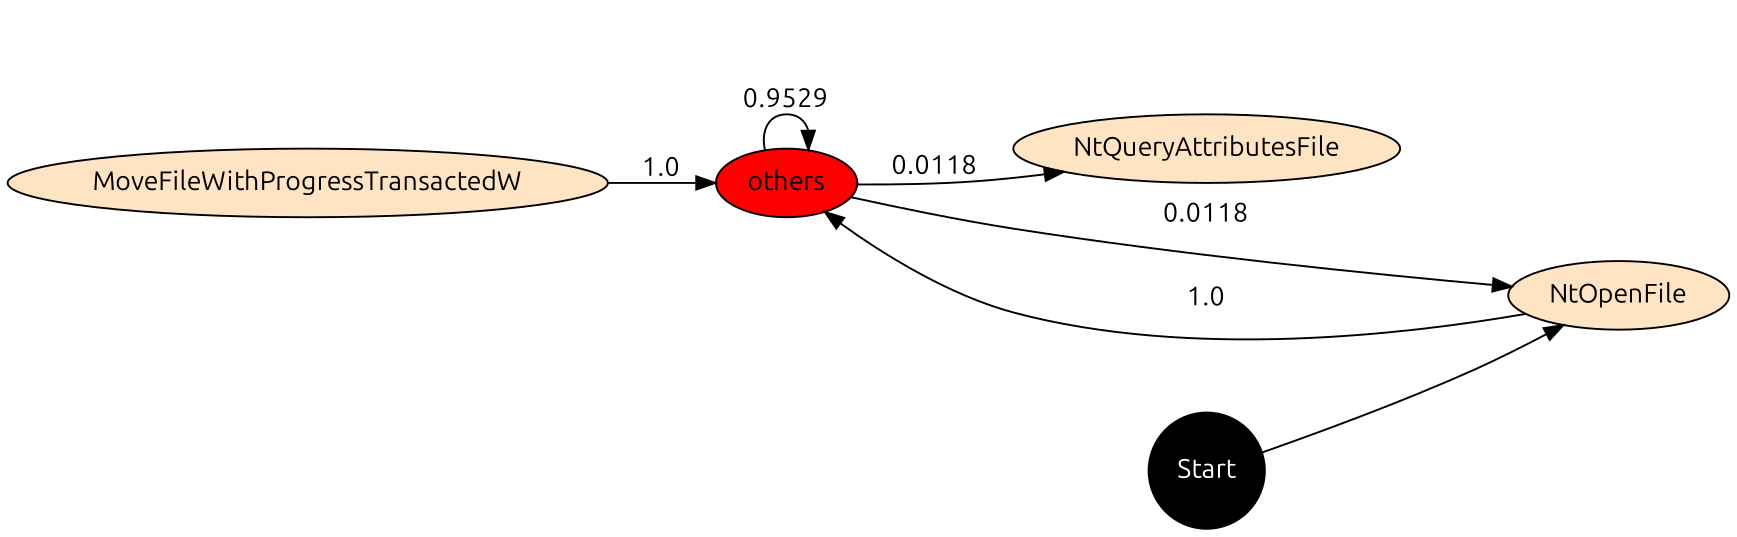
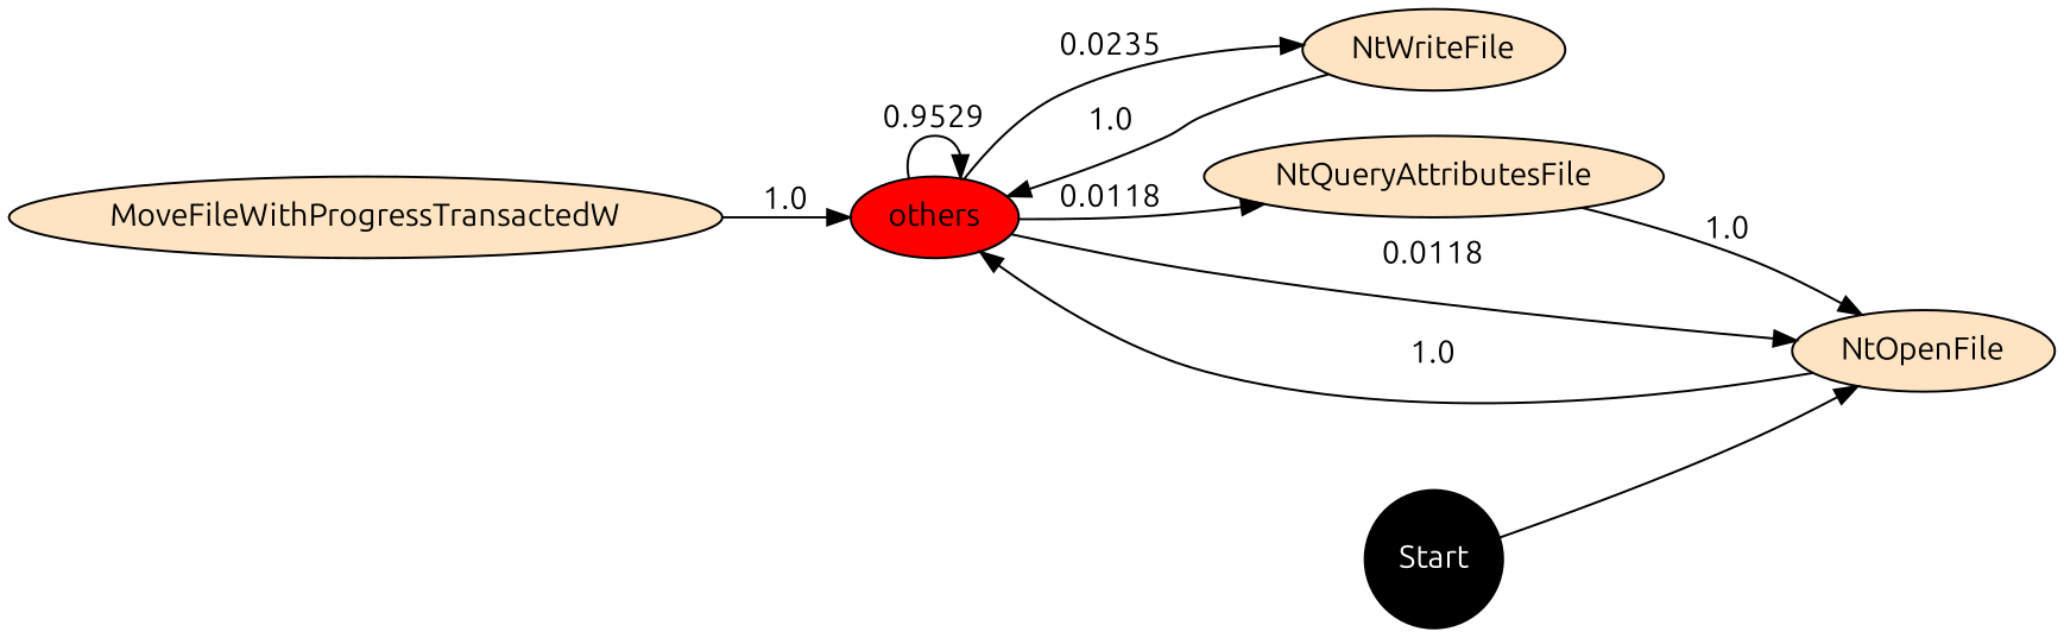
  digraph {
    fontname=Ubuntu
    rankdir=LR
    node [fillcolor=bisque fontname=Ubuntu style=filled]
    edge [fontname=Ubuntu]
    n1 [label=MoveFileWithProgressTransactedW]
    n2 [fillcolor=red label=others]
+   n3 [label=NtWriteFile]
    n4 [label=NtQueryAttributesFile]
    n5 [label=NtOpenFile]
    Start [fillcolor=black fontcolor=white shape=circle]
    n1 -> n2 [label=1.0]
    n2 -> n2 [label=0.9529]
+   n2 -> n3 [label=0.0235]
    n2 -> n4 [label=0.0118]
    n2 -> n5 [label=0.0118]
+   n3 -> n2 [label=1.0]
+   n4 -> n5 [label=1.0]
    n5 -> n2 [label=1.0]
    Start -> n5
  }
